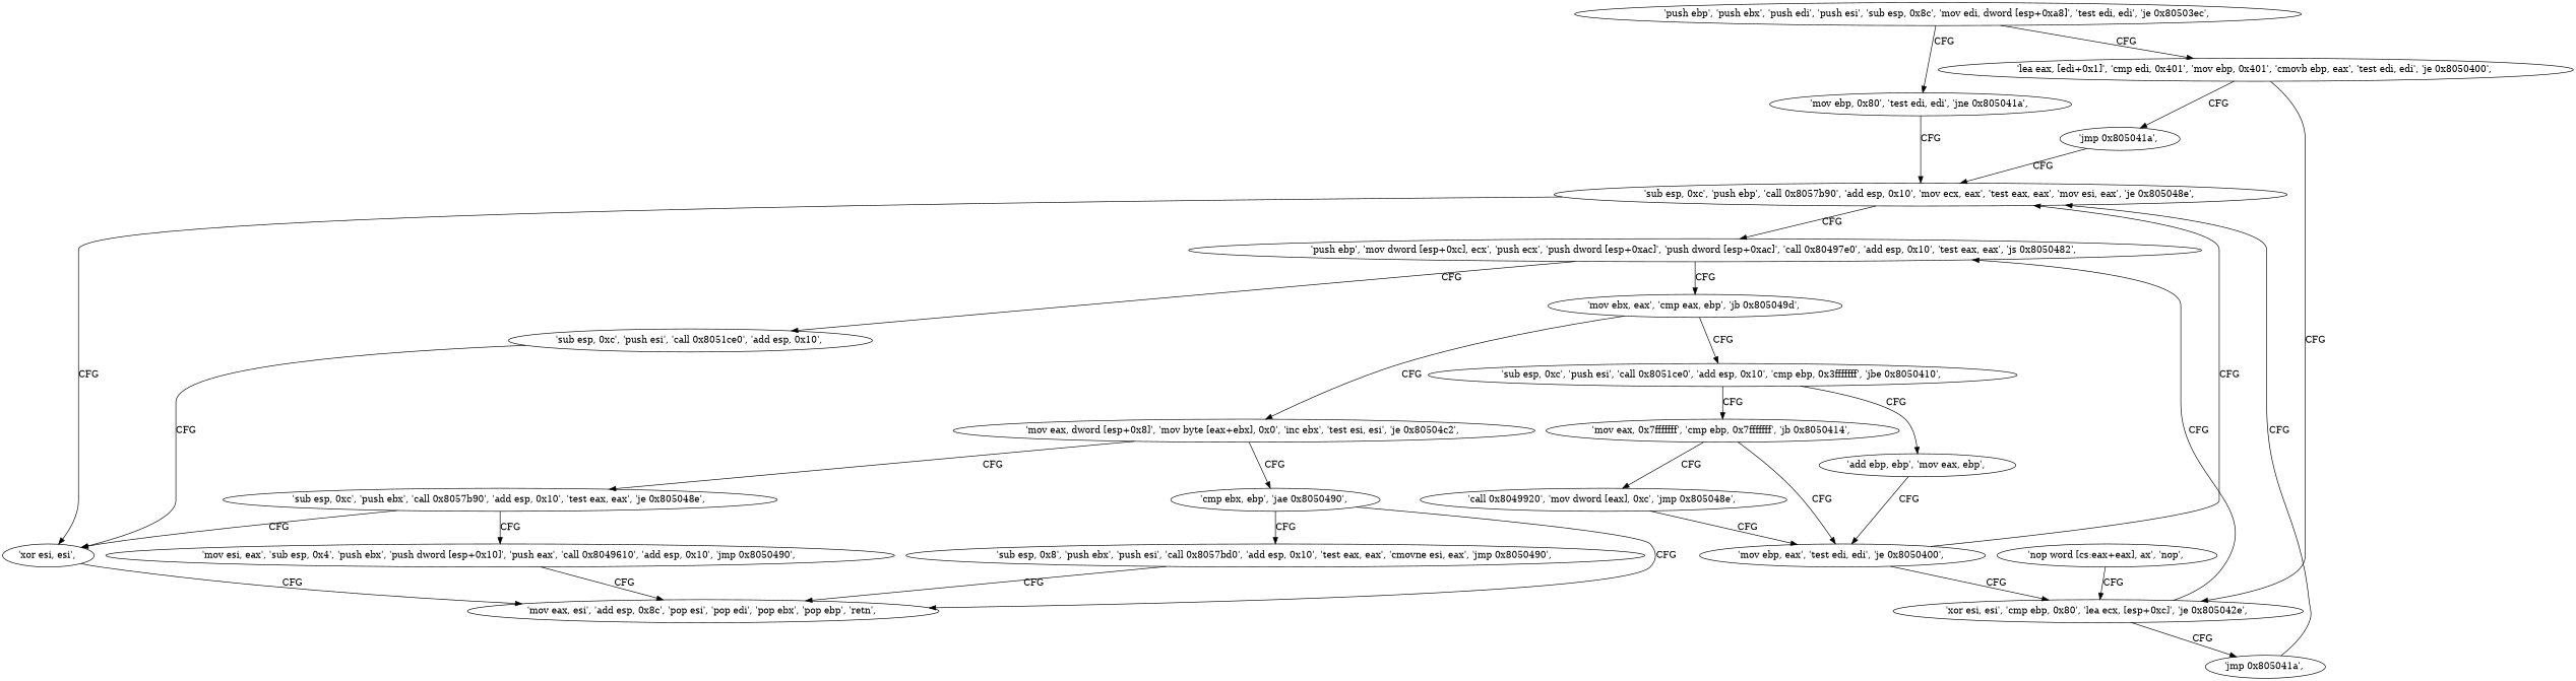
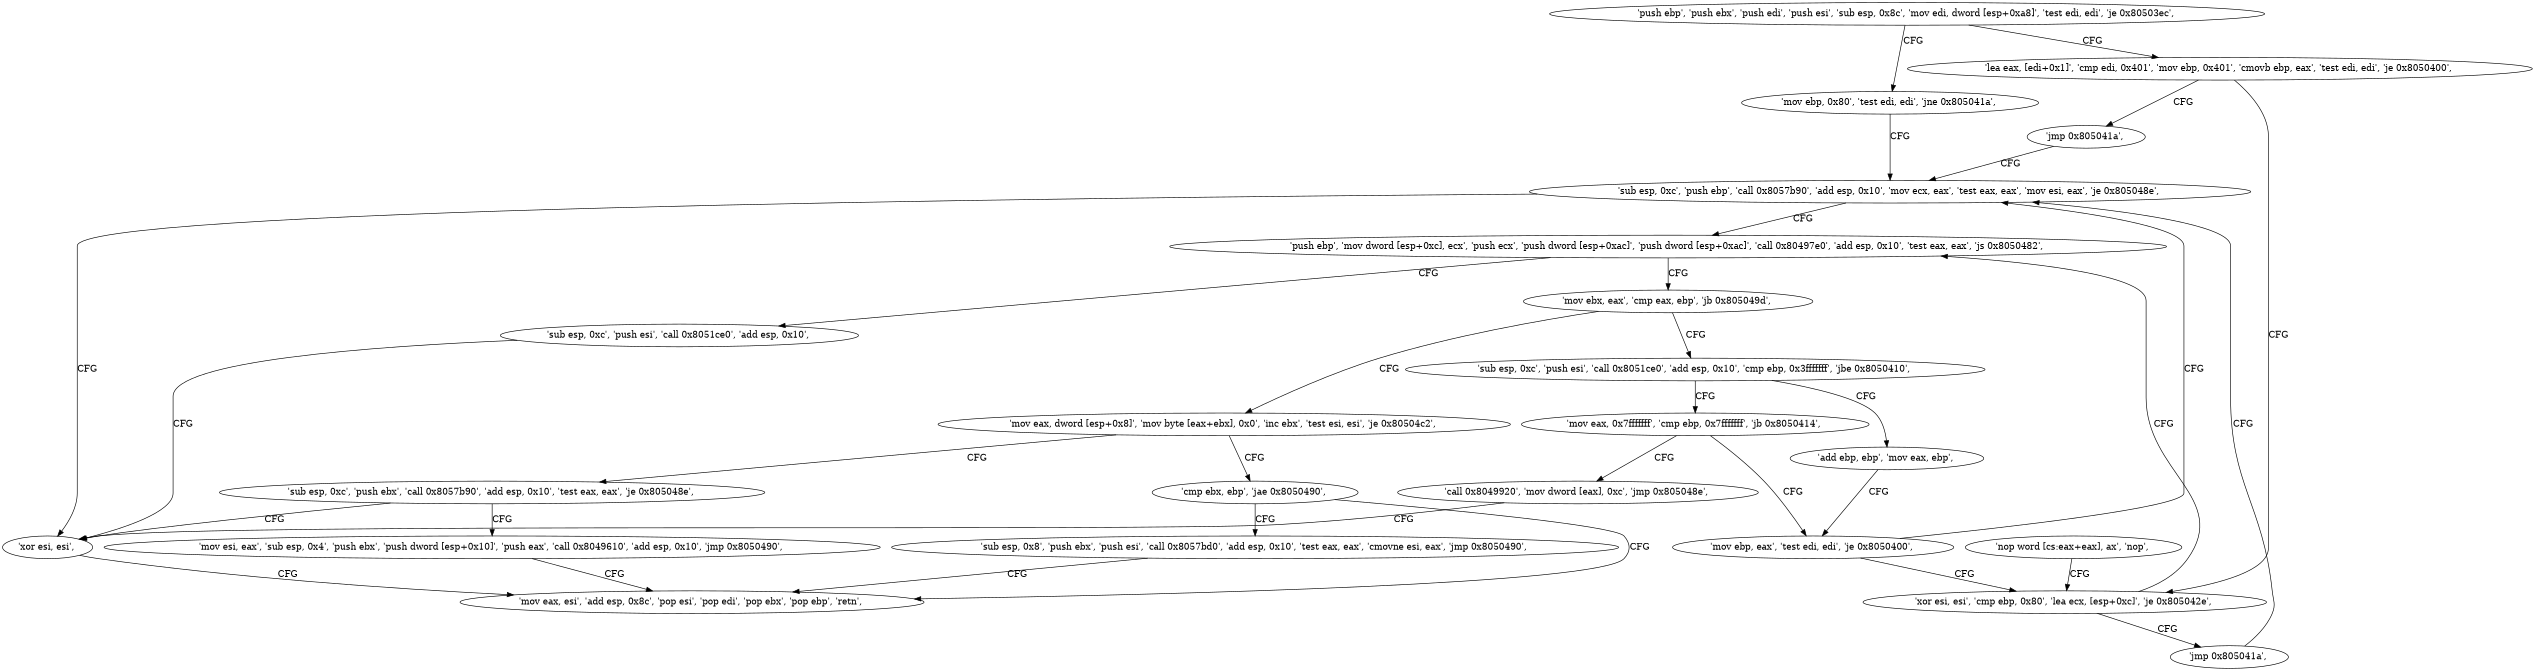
  digraph {
    n1 [label="'push ebp', 'push ebx', 'push edi', 'push esi', 'sub esp, 0x8c', 'mov edi, dword [esp+0xa8]', 'test edi, edi', 'je 0x80503ec', "]
    n2 [label="'mov ebp, 0x80', 'test edi, edi', 'jne 0x805041a', "]
    n3 [label="'lea eax, [edi+0x1]', 'cmp edi, 0x401', 'mov ebp, 0x401', 'cmovb ebp, eax', 'test edi, edi', 'je 0x8050400', "]
    n4 [label="'sub esp, 0xc', 'push ebp', 'call 0x8057b90', 'add esp, 0x10', 'mov ecx, eax', 'test eax, eax', 'mov esi, eax', 'je 0x805048e', "]
    n5 [label="'xor esi, esi', 'cmp ebp, 0x80', 'lea ecx, [esp+0xc]', 'je 0x805042e', "]
    n6 [label="'jmp 0x805041a', "]
    n7 [label="'xor esi, esi', "]
    n8 [label="'push ebp', 'mov dword [esp+0xc], ecx', 'push ecx', 'push dword [esp+0xac]', 'push dword [esp+0xac]', 'call 0x80497e0', 'add esp, 0x10', 'test eax, eax', 'js 0x8050482', "]
    n9 [label="'nop word [cs:eax+eax], ax', 'nop', "]
    n10 [label="'jmp 0x805041a', "]
    n11 [label="'mov eax, esi', 'add esp, 0x8c', 'pop esi', 'pop edi', 'pop ebx', 'pop ebp', 'retn', "]
    n12 [label="'sub esp, 0xc', 'push esi', 'call 0x8051ce0', 'add esp, 0x10', "]
    n13 [label="'mov ebx, eax', 'cmp eax, ebp', 'jb 0x805049d', "]
    n14 [label="'mov eax, dword [esp+0x8]', 'mov byte [eax+ebx], 0x0', 'inc ebx', 'test esi, esi', 'je 0x80504c2', "]
    n15 [label="'sub esp, 0xc', 'push esi', 'call 0x8051ce0', 'add esp, 0x10', 'cmp ebp, 0x3fffffff', 'jbe 0x8050410', "]
    n16 [label="'sub esp, 0xc', 'push ebx', 'call 0x8057b90', 'add esp, 0x10', 'test eax, eax', 'je 0x805048e', "]
    n17 [label="'cmp ebx, ebp', 'jae 0x8050490', "]
    n18 [label="'add ebp, ebp', 'mov eax, ebp', "]
    n19 [label="'mov eax, 0x7fffffff', 'cmp ebp, 0x7fffffff', 'jb 0x8050414', "]
    n20 [label="'mov esi, eax', 'sub esp, 0x4', 'push ebx', 'push dword [esp+0x10]', 'push eax', 'call 0x8049610', 'add esp, 0x10', 'jmp 0x8050490', "]
    n21 [label="'sub esp, 0x8', 'push ebx', 'push esi', 'call 0x8057bd0', 'add esp, 0x10', 'test eax, eax', 'cmovne esi, eax', 'jmp 0x8050490', "]
    n22 [label="'mov ebp, eax', 'test edi, edi', 'je 0x8050400', "]
    n23 [label="'call 0x8049920', 'mov dword [eax], 0xc', 'jmp 0x805048e', "]
    n1 -> n2 [label=CFG]
    n1 -> n3 [label=CFG]
    n2 -> n4 [label=CFG]
    n3 -> n5 [label=CFG]
    n3 -> n6 [label=CFG]
    n4 -> n7 [label=CFG]
    n4 -> n8 [label=CFG]
    n5 -> n8 [label=CFG]
    n5 -> n10 [label=CFG]
    n6 -> n4 [label=CFG]
    n7 -> n11 [label=CFG]
    n8 -> n12 [label=CFG]
    n8 -> n13 [label=CFG]
    n9 -> n5 [label=CFG]
    n10 -> n4 [label=CFG]
    n12 -> n7 [label=CFG]
    n13 -> n14 [label=CFG]
    n13 -> n15 [label=CFG]
    n14 -> n16 [label=CFG]
    n14 -> n17 [label=CFG]
    n15 -> n18 [label=CFG]
    n15 -> n19 [label=CFG]
    n16 -> n7 [label=CFG]
    n16 -> n20 [label=CFG]
    n17 -> n11 [label=CFG]
    n17 -> n21 [label=CFG]
    n18 -> n22 [label=CFG]
    n19 -> n22 [label=CFG]
    n19 -> n23 [label=CFG]
    n20 -> n11 [label=CFG]
    n21 -> n11 [label=CFG]
    n22 -> n4 [label=CFG]
    n22 -> n5 [label=CFG]
-   n23 -> n22 [label=CFG]
+   n23 -> n7 [label=CFG]
  }
